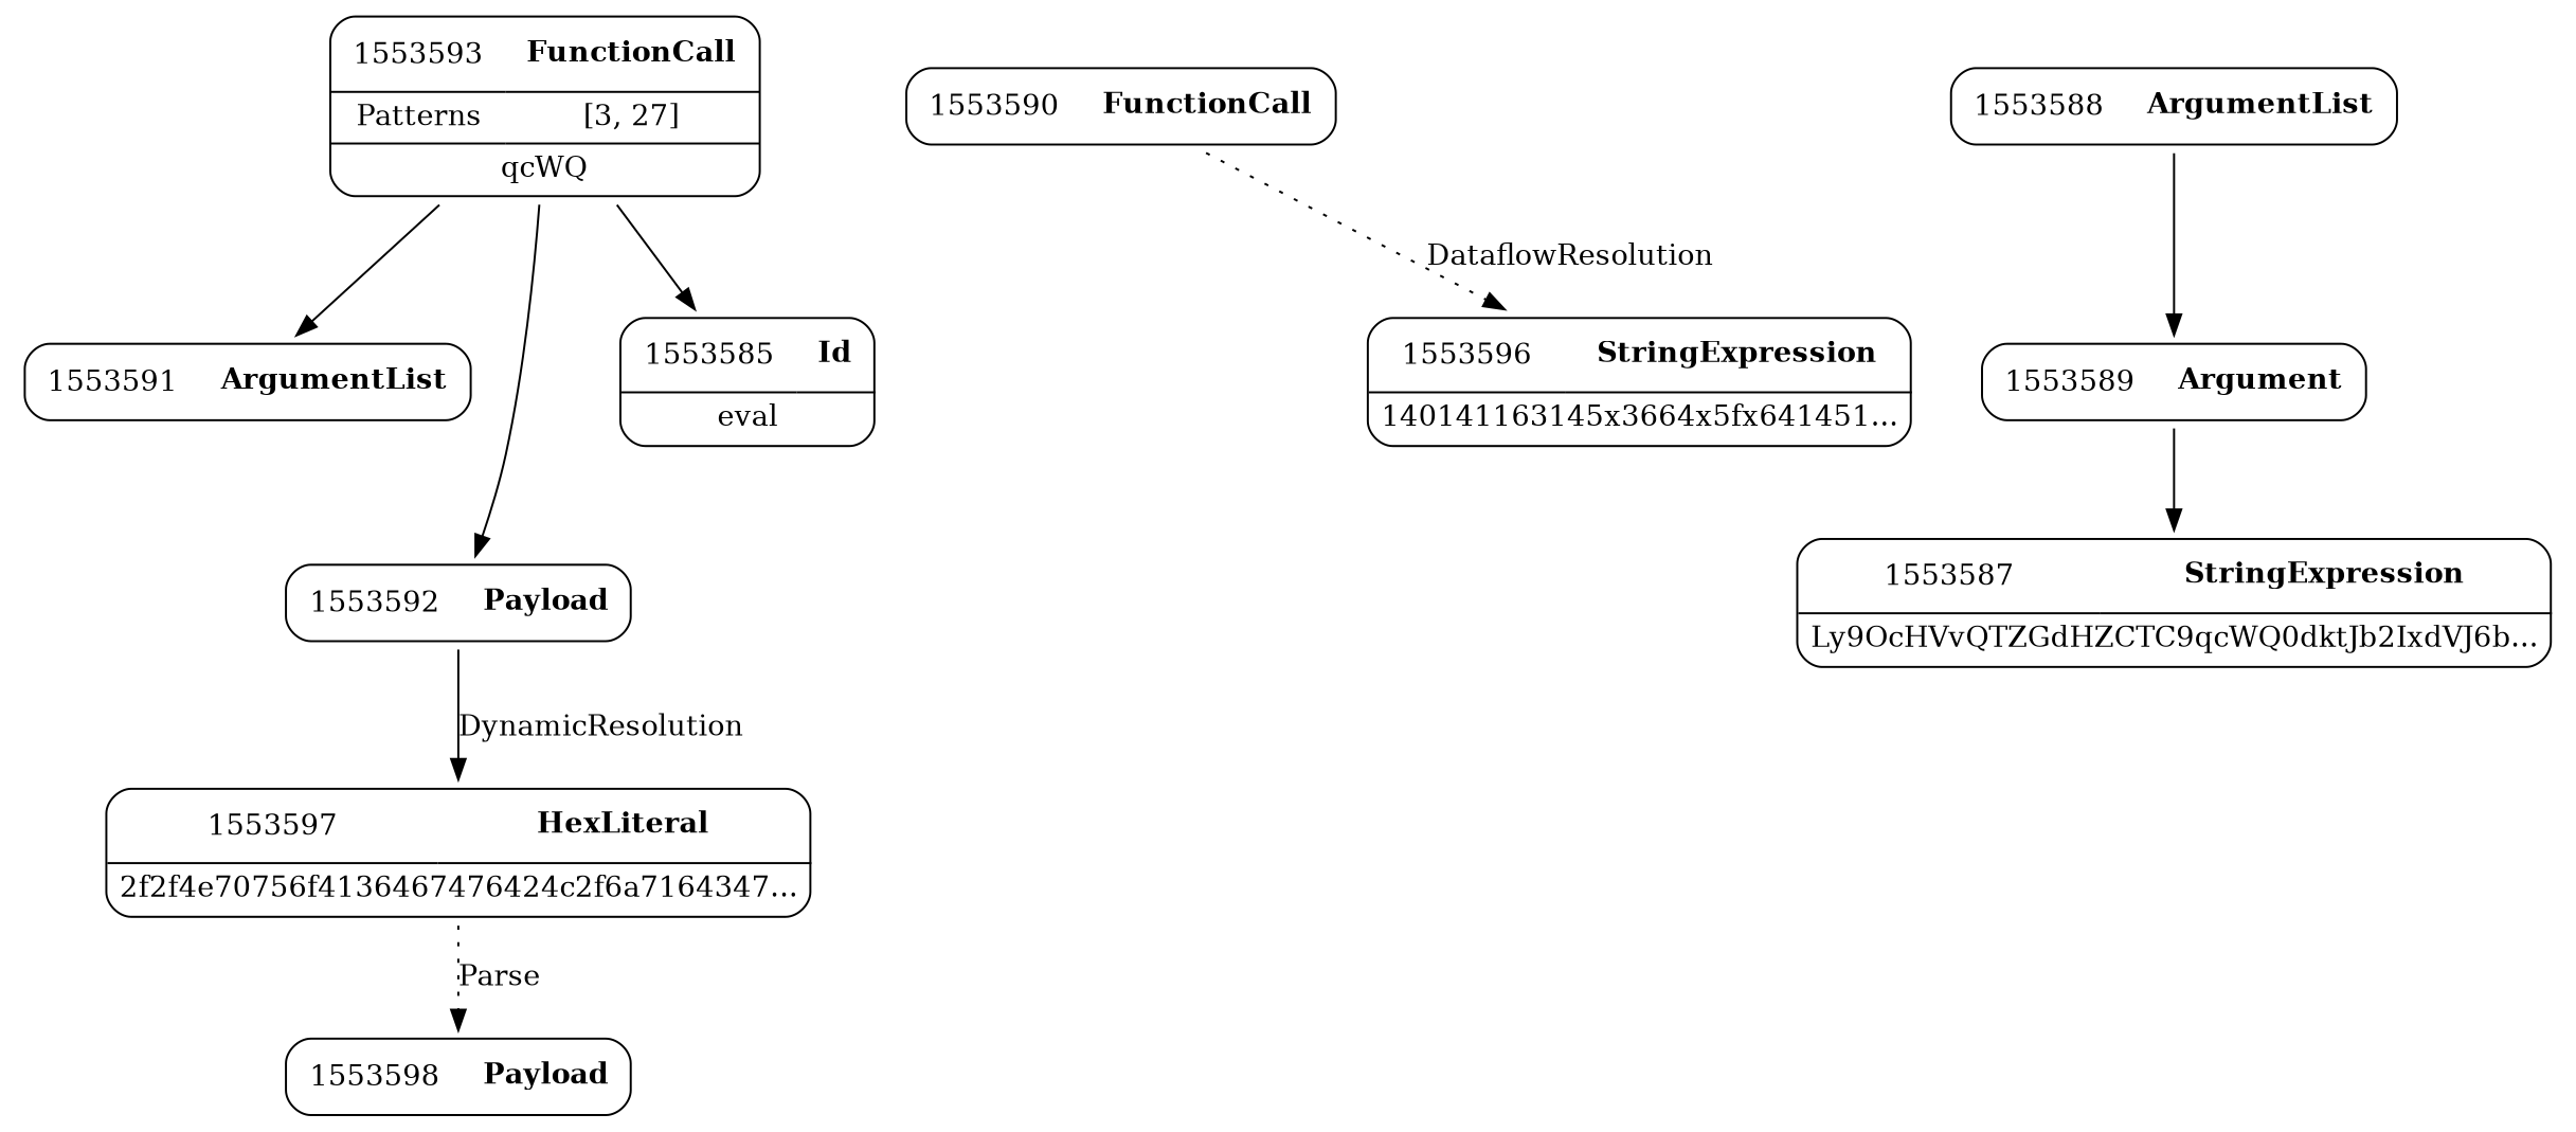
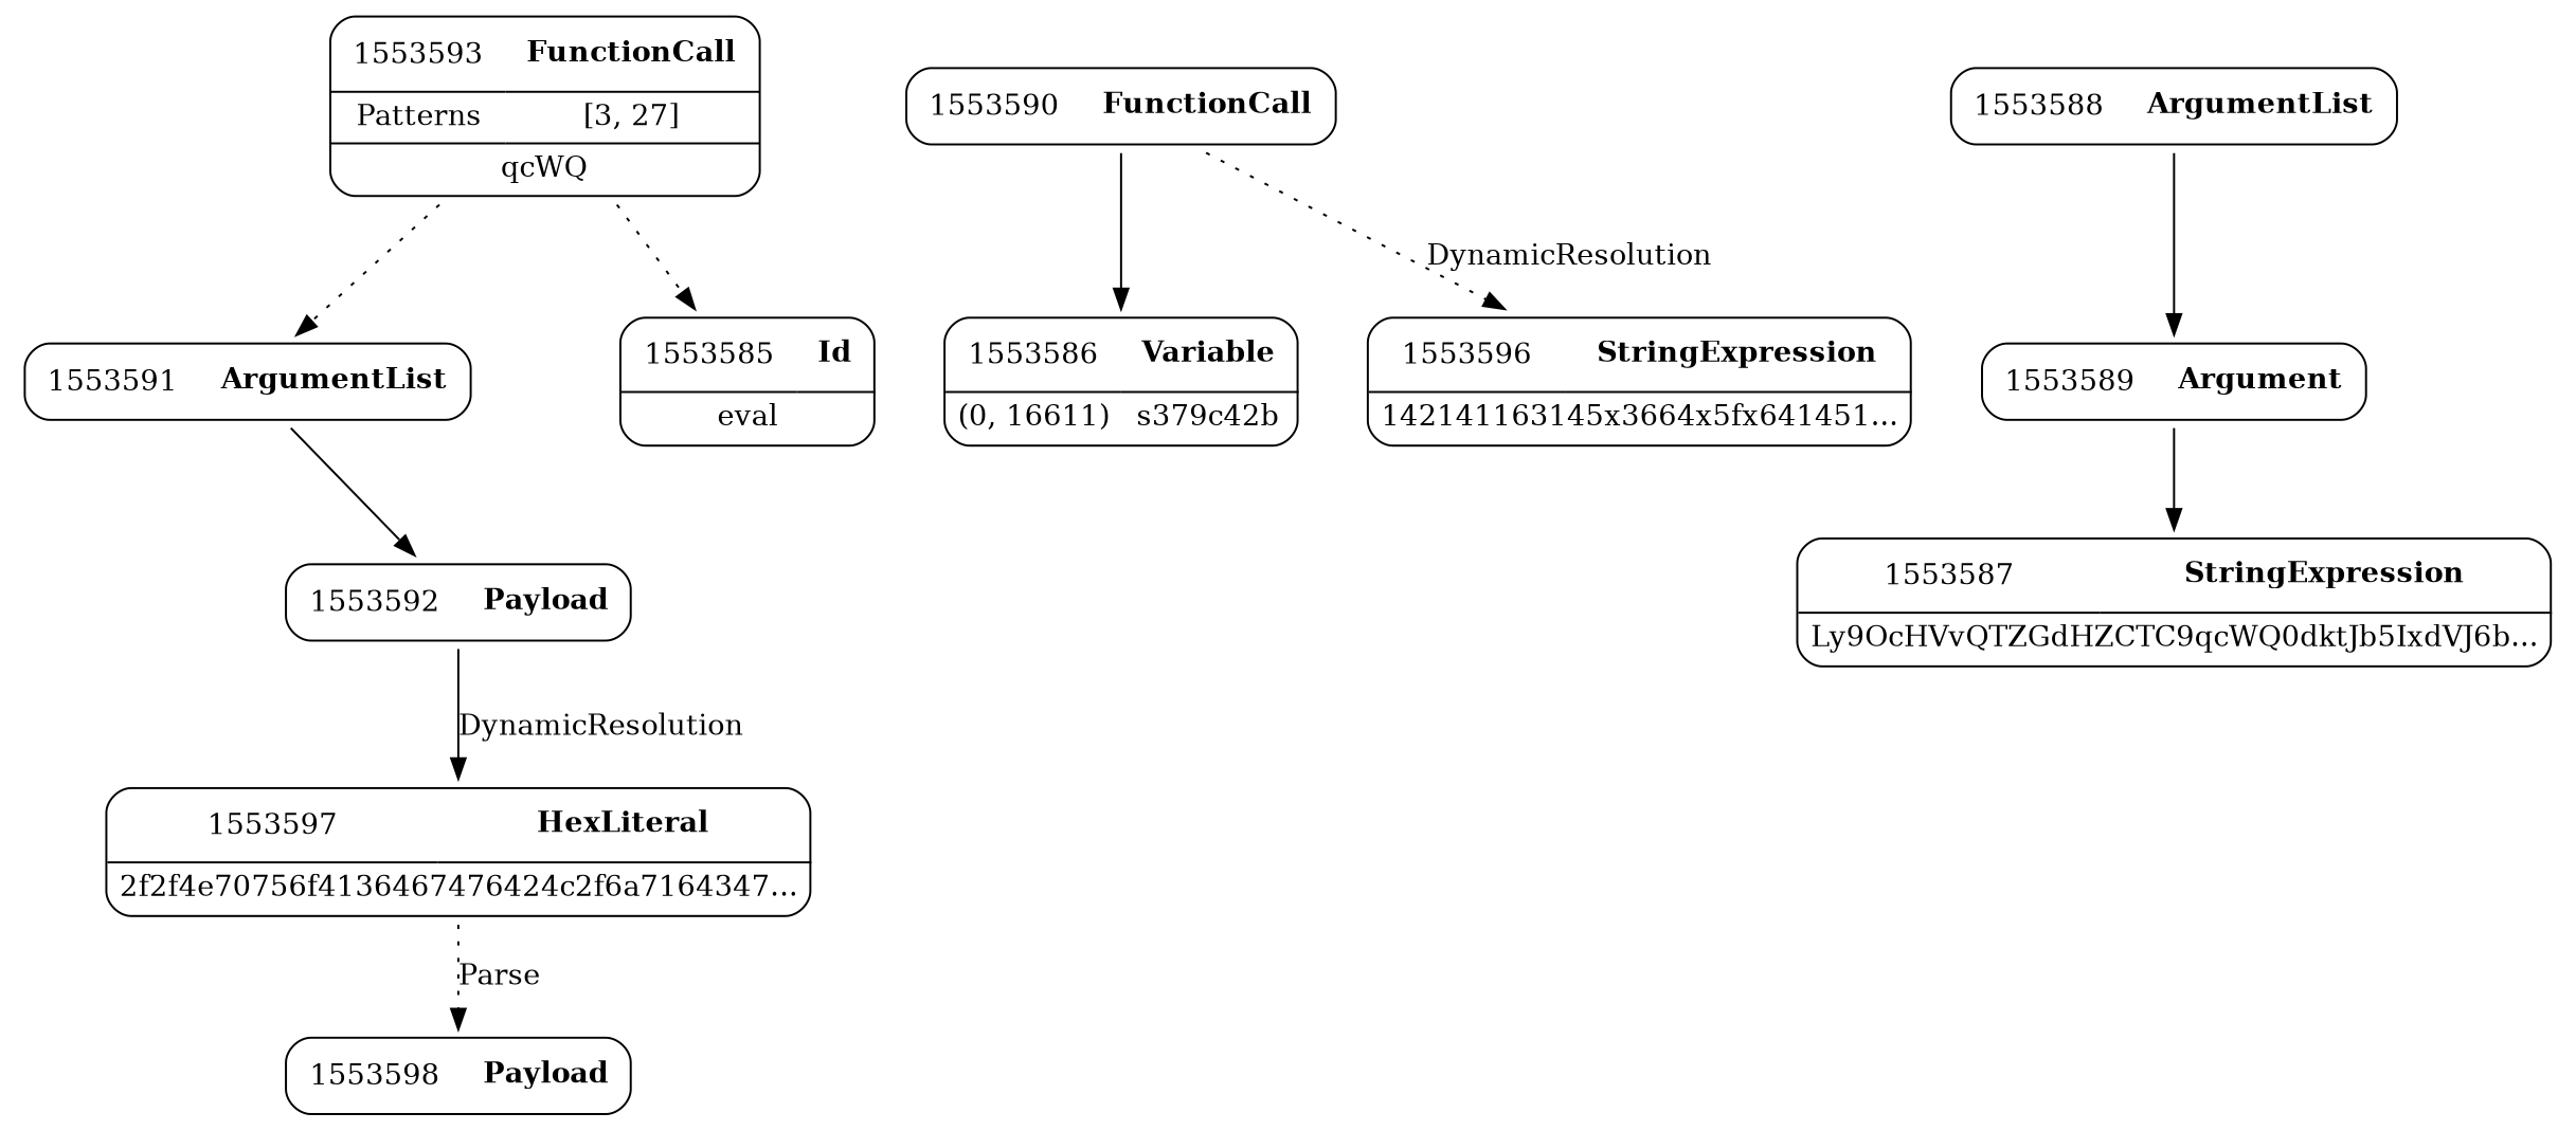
  digraph {
    node [shape=none]
    edge [weight=2]
    n1 [label=<<TABLE border='1' cellspacing='0' cellpadding='10' style='rounded' ><TR><TD border='0'>1553591</TD><TD border='0'><B>ArgumentList</B></TD></TR></TABLE>>]
    n2 [label=<<TABLE border='1' cellspacing='0' cellpadding='10' style='rounded' ><TR><TD border='0'>1553592</TD><TD border='0'><B>Payload</B></TD></TR></TABLE>>]
    n3 [label=<<TABLE border='1' cellspacing='0' cellpadding='10' style='rounded' ><TR><TD border='0'>1553597</TD><TD border='0'><B>HexLiteral</B></TD></TR><HR/><TR><TD border='0' cellpadding='5' colspan='2'>2f2f4e70756f4136467476424c2f6a7164347...</TD></TR></TABLE>>]
    n4 [label=<<TABLE border='1' cellspacing='0' cellpadding='10' style='rounded' ><TR><TD border='0'>1553590</TD><TD border='0'><B>FunctionCall</B></TD></TR></TABLE>>]
-   n6 [label=<<TABLE border='1' cellspacing='0' cellpadding='10' style='rounded' ><TR><TD border='0'>1553596</TD><TD border='0'><B>StringExpression</B></TD></TR><HR/><TR><TD border='0' cellpadding='5' colspan='2'>140141163145x3664x5fx641451...</TD></TR></TABLE>>]
+   n5 [label=<<TABLE border='1' cellspacing='0' cellpadding='10' style='rounded' ><TR><TD border='0'>1553586</TD><TD border='0'><B>Variable</B></TD></TR><HR/><TR><TD border='0' cellpadding='5'>(0, 16611)</TD><TD border='0' cellpadding='5'>s379c42b</TD></TR></TABLE>>]
+   n6 [label=<<TABLE border='1' cellspacing='0' cellpadding='10' style='rounded' ><TR><TD border='0'>1553596</TD><TD border='0'><B>StringExpression</B></TD></TR><HR/><TR><TD border='0' cellpadding='5' colspan='2'>142141163145x3664x5fx641451...</TD></TR></TABLE>>]
    n7 [label=<<TABLE border='1' cellspacing='0' cellpadding='10' style='rounded' ><TR><TD border='0'>1553598</TD><TD border='0'><B>Payload</B></TD></TR></TABLE>>]
    n8 [label=<<TABLE border='1' cellspacing='0' cellpadding='10' style='rounded' ><TR><TD border='0'>1553588</TD><TD border='0'><B>ArgumentList</B></TD></TR></TABLE>>]
    n9 [label=<<TABLE border='1' cellspacing='0' cellpadding='10' style='rounded' ><TR><TD border='0'>1553589</TD><TD border='0'><B>Argument</B></TD></TR></TABLE>>]
-   n10 [label=<<TABLE border='1' cellspacing='0' cellpadding='10' style='rounded' ><TR><TD border='0'>1553587</TD><TD border='0'><B>StringExpression</B></TD></TR><HR/><TR><TD border='0' cellpadding='5' colspan='2'>Ly9OcHVvQTZGdHZCTC9qcWQ0dktJb2IxdVJ6b...</TD></TR></TABLE>>]
+   n10 [label=<<TABLE border='1' cellspacing='0' cellpadding='10' style='rounded' ><TR><TD border='0'>1553587</TD><TD border='0'><B>StringExpression</B></TD></TR><HR/><TR><TD border='0' cellpadding='5' colspan='2'>Ly9OcHVvQTZGdHZCTC9qcWQ0dktJb5IxdVJ6b...</TD></TR></TABLE>>]
    n11 [label=<<TABLE border='1' cellspacing='0' cellpadding='10' style='rounded' ><TR><TD border='0'>1553585</TD><TD border='0'><B>Id</B></TD></TR><HR/><TR><TD border='0' cellpadding='5' colspan='2'>eval</TD></TR></TABLE>>]
    n12 [label=<<TABLE border='1' cellspacing='0' cellpadding='10' style='rounded' ><TR><TD border='0'>1553593</TD><TD border='0'><B>FunctionCall</B></TD></TR><HR/><TR><TD border='0' cellpadding='5'>Patterns</TD><TD border='0' cellpadding='5'>[3, 27]</TD></TR><HR/><TR><TD border='0' cellpadding='5' colspan='2'>qcWQ</TD></TR></TABLE>>]
-   n12 -> n2
+   n1 -> n2
    n2 -> n3 [label=DynamicResolution style=solid weight=""]
    n3 -> n7 [label=Parse style=dotted weight=""]
-   n4 -> n6 [label=DataflowResolution style=dotted weight=""]
+   n4 -> n5
+   n4 -> n6 [label=DynamicResolution style=dotted weight=""]
    n8 -> n9
    n9 -> n10
-   n12 -> n1
-   n12 -> n11
+   n12 -> n1 [style=dotted]
+   n12 -> n11 [style=dotted]
  }
